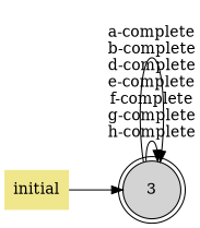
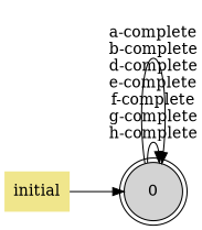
  digraph {
    rankdir=LR
    node [style=filled]
-   0 [shape=doublecircle fillcolor=lightgrey label=3]
+   0 [shape=doublecircle fillcolor=lightgrey]
    initial [shape=plaintext fillcolor=khaki]
    0 -> 0 [label="d-complete\ne-complete\nf-complete\ng-complete\nh-complete"]
    0 -> 0 [label="a-complete\nb-complete"]
    initial -> 0
  }
